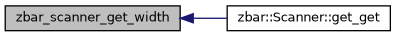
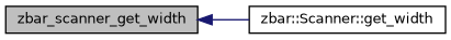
  digraph {
    rankdir=LR
    node [color=black fontname=Helvetica fontsize=10 shape=record style=filled]
    n1 [fillcolor=grey75 fontcolor=black height=0.2 label=zbar_scanner_get_width width=0.4]
-   n2 [fillcolor=white height=0.2 label="zbar::Scanner::get_get" width=0.4]
+   n2 [fillcolor=white height=0.2 label="zbar::Scanner::get_width" width=0.4]
    n1 -> n2 [color=midnightblue dir=back fontname=Helvetica fontsize=10 labelfontname=Helvetica labelfontsize=10 style=solid]
  }
